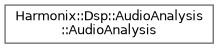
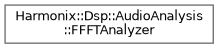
  digraph {
    rankdir=LR
-   n1 [color=grey40 fillcolor=white fontname=Helvetica fontsize=10 height=0.2 label="Harmonix::Dsp::AudioAnalysis\l::AudioAnalysis" shape=box style=filled width=0.4]
+   n1 [color=grey40 fillcolor=white fontname=Helvetica fontsize=10 height=0.2 label="Harmonix::Dsp::AudioAnalysis\l::FFFTAnalyzer" shape=box style=filled width=0.4]
  }
